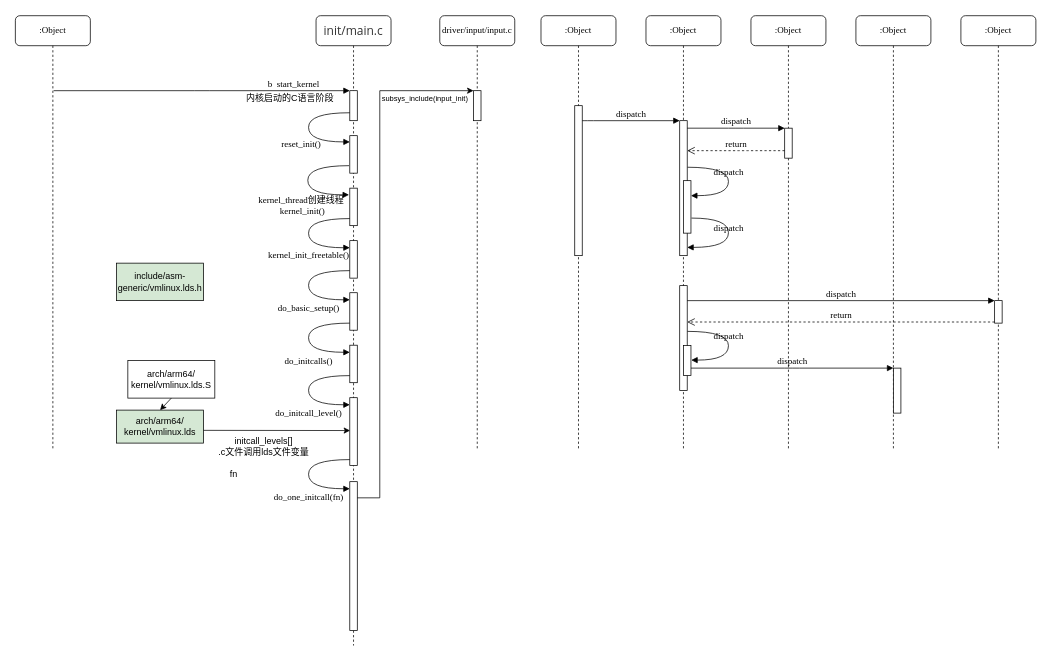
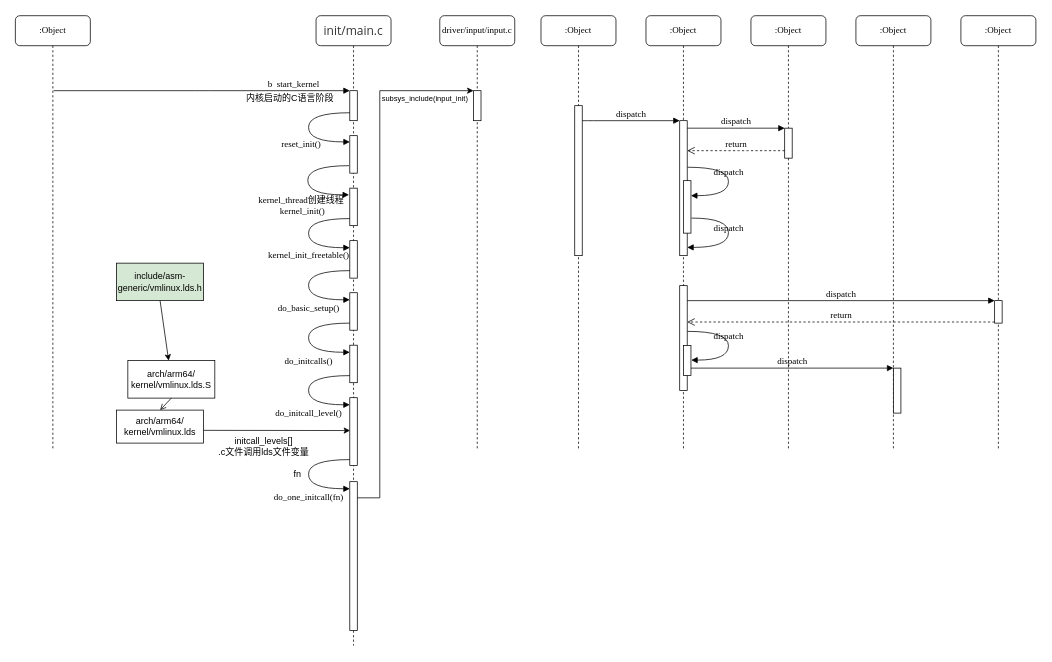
  <mxCell id="0" />
  <mxCell id="1" parent="0" />
  <mxCell id="2" value="driver/input/input.c" style="shape=umlLifeline;perimeter=lifelinePerimeter;whiteSpace=wrap;html=1;container=1;collapsible=0;recursiveResize=0;outlineConnect=0;rounded=1;shadow=0;comic=0;labelBackgroundColor=none;strokeWidth=1;fontFamily=Verdana;fontSize=12;align=center;" parent="1" vertex="1"><mxGeometry x="586" y="20" width="100" height="580" as="geometry" /></mxCell>
  <mxCell id="3" value="" style="html=1;points=[];perimeter=orthogonalPerimeter;rounded=0;shadow=0;comic=0;labelBackgroundColor=none;strokeWidth=1;fontFamily=Verdana;fontSize=12;align=center;" parent="2" vertex="1"><mxGeometry x="45" y="100" width="10" height="40" as="geometry" /></mxCell>
  <mxCell id="4" value=":Object" style="shape=umlLifeline;perimeter=lifelinePerimeter;whiteSpace=wrap;html=1;container=1;collapsible=0;recursiveResize=0;outlineConnect=0;rounded=1;shadow=0;comic=0;labelBackgroundColor=none;strokeWidth=1;fontFamily=Verdana;fontSize=12;align=center;" parent="1" vertex="1"><mxGeometry x="721" y="20" width="100" height="580" as="geometry" /></mxCell>
  <mxCell id="5" value="" style="html=1;points=[];perimeter=orthogonalPerimeter;rounded=0;shadow=0;comic=0;labelBackgroundColor=none;strokeWidth=1;fontFamily=Verdana;fontSize=12;align=center;" parent="4" vertex="1"><mxGeometry x="45" y="120" width="10" height="200" as="geometry" /></mxCell>
  <mxCell id="6" value=":Object" style="shape=umlLifeline;perimeter=lifelinePerimeter;whiteSpace=wrap;html=1;container=1;collapsible=0;recursiveResize=0;outlineConnect=0;rounded=1;shadow=0;comic=0;labelBackgroundColor=none;strokeWidth=1;fontFamily=Verdana;fontSize=12;align=center;" parent="1" vertex="1"><mxGeometry x="861" y="20" width="100" height="580" as="geometry" /></mxCell>
  <mxCell id="7" value=":Object" style="shape=umlLifeline;perimeter=lifelinePerimeter;whiteSpace=wrap;html=1;container=1;collapsible=0;recursiveResize=0;outlineConnect=0;rounded=1;shadow=0;comic=0;labelBackgroundColor=none;strokeWidth=1;fontFamily=Verdana;fontSize=12;align=center;" parent="1" vertex="1"><mxGeometry x="1001" y="20" width="100" height="580" as="geometry" /></mxCell>
  <mxCell id="8" value=":Object" style="shape=umlLifeline;perimeter=lifelinePerimeter;whiteSpace=wrap;html=1;container=1;collapsible=0;recursiveResize=0;outlineConnect=0;rounded=1;shadow=0;comic=0;labelBackgroundColor=none;strokeWidth=1;fontFamily=Verdana;fontSize=12;align=center;" parent="1" vertex="1"><mxGeometry x="1141" y="20" width="100" height="580" as="geometry" /></mxCell>
  <mxCell id="9" value=":Object" style="shape=umlLifeline;perimeter=lifelinePerimeter;whiteSpace=wrap;html=1;container=1;collapsible=0;recursiveResize=0;outlineConnect=0;rounded=1;shadow=0;comic=0;labelBackgroundColor=none;strokeWidth=1;fontFamily=Verdana;fontSize=12;align=center;" parent="1" vertex="1"><mxGeometry x="1281" y="20" width="100" height="580" as="geometry" /></mxCell>
  <mxCell id="10" value="&lt;span style=&quot;color: rgb(51, 51, 51); font-family: &amp;quot;Open Sans&amp;quot;, &amp;quot;Clear Sans&amp;quot;, &amp;quot;Helvetica Neue&amp;quot;, Helvetica, Arial, &amp;quot;Segoe UI Emoji&amp;quot;, sans-serif; font-size: 16px; orphans: 4; text-align: start; background-color: rgb(255, 255, 255);&quot;&gt;init/main.c&lt;/span&gt;" style="shape=umlLifeline;perimeter=lifelinePerimeter;whiteSpace=wrap;html=1;container=1;collapsible=0;recursiveResize=0;outlineConnect=0;rounded=1;shadow=0;comic=0;labelBackgroundColor=none;strokeWidth=1;fontFamily=Verdana;fontSize=12;align=center;" parent="1" vertex="1"><mxGeometry x="421" y="20" width="100" height="840" as="geometry" /></mxCell>
  <mxCell id="11" value="" style="html=1;points=[];perimeter=orthogonalPerimeter;rounded=0;shadow=0;comic=0;labelBackgroundColor=none;strokeWidth=1;fontFamily=Verdana;fontSize=12;align=center;" parent="10" vertex="1"><mxGeometry x="45" y="100" width="10" height="40" as="geometry" /></mxCell>
  <mxCell id="12" value="" style="html=1;points=[];perimeter=orthogonalPerimeter;rounded=0;shadow=0;comic=0;labelBackgroundColor=none;strokeWidth=1;fontFamily=Verdana;fontSize=12;align=center;" parent="10" vertex="1"><mxGeometry x="45" y="160" width="10" height="50" as="geometry" /></mxCell>
  <mxCell id="13" value="reset_init()" style="html=1;verticalAlign=bottom;endArrow=block;labelBackgroundColor=none;fontFamily=Verdana;fontSize=12;elbow=vertical;edgeStyle=orthogonalEdgeStyle;curved=1;entryX=1;entryY=0.286;entryPerimeter=0;exitX=0;exitY=0.736;exitPerimeter=0;exitDx=0;exitDy=0;" parent="10" source="11" edge="1"><mxGeometry x="0.261" y="-15" relative="1" as="geometry"><mxPoint x="40.003" y="130.0" as="sourcePoint" /><mxPoint x="45.003" y="168.333" as="targetPoint" /><Array as="points"><mxPoint x="-10" y="129" /><mxPoint x="-10" y="168" /></Array><mxPoint x="-10" y="-3" as="offset" /></mxGeometry></mxCell>
  <mxCell id="14" value="" style="html=1;points=[];perimeter=orthogonalPerimeter;rounded=0;shadow=0;comic=0;labelBackgroundColor=none;strokeWidth=1;fontFamily=Verdana;fontSize=12;align=center;" parent="10" vertex="1"><mxGeometry x="45" y="230" width="10" height="50" as="geometry" /></mxCell>
  <mxCell id="15" value="kernel_thread创建线程&lt;br&gt;&amp;nbsp;kernel_init()" style="html=1;verticalAlign=bottom;endArrow=block;labelBackgroundColor=none;fontFamily=Verdana;fontSize=12;elbow=vertical;edgeStyle=orthogonalEdgeStyle;curved=1;entryX=1;entryY=0.286;entryPerimeter=0;exitX=0;exitY=0.736;exitPerimeter=0;exitDx=0;exitDy=0;" parent="10" edge="1"><mxGeometry x="0.261" y="-32" relative="1" as="geometry"><mxPoint x="44" y="200.01" as="sourcePoint" /><mxPoint x="44.003" y="238.903" as="targetPoint" /><Array as="points"><mxPoint x="-11" y="199.57" /><mxPoint x="-11" y="238.57" /></Array><mxPoint x="-9" y="-1" as="offset" /></mxGeometry></mxCell>
  <mxCell id="16" value="" style="html=1;points=[];perimeter=orthogonalPerimeter;rounded=0;shadow=0;comic=0;labelBackgroundColor=none;strokeWidth=1;fontFamily=Verdana;fontSize=12;align=center;" parent="10" vertex="1"><mxGeometry x="45" y="300" width="10" height="50" as="geometry" /></mxCell>
  <mxCell id="17" value="" style="html=1;points=[];perimeter=orthogonalPerimeter;rounded=0;shadow=0;comic=0;labelBackgroundColor=none;strokeWidth=1;fontFamily=Verdana;fontSize=12;align=center;" parent="10" vertex="1"><mxGeometry x="45" y="369.44" width="10" height="50" as="geometry" /></mxCell>
  <mxCell id="18" value="do_basic_setup()" style="html=1;verticalAlign=bottom;endArrow=block;labelBackgroundColor=none;fontFamily=Verdana;fontSize=12;elbow=vertical;edgeStyle=orthogonalEdgeStyle;curved=1;entryX=1;entryY=0.286;entryPerimeter=0;exitX=0;exitY=0.736;exitPerimeter=0;exitDx=0;exitDy=0;" parent="10" edge="1"><mxGeometry x="0.261" y="-20" relative="1" as="geometry"><mxPoint x="44.97" y="340.0" as="sourcePoint" /><mxPoint x="44.973" y="378.893" as="targetPoint" /><Array as="points"><mxPoint x="-10.03" y="339.56" /><mxPoint x="-10.03" y="378.56" /></Array><mxPoint as="offset" /></mxGeometry></mxCell>
  <mxCell id="19" value="" style="html=1;points=[];perimeter=orthogonalPerimeter;rounded=0;shadow=0;comic=0;labelBackgroundColor=none;strokeWidth=1;fontFamily=Verdana;fontSize=12;align=center;" parent="10" vertex="1"><mxGeometry x="45" y="439.44" width="10" height="50" as="geometry" /></mxCell>
  <mxCell id="20" value="do_initcalls()" style="html=1;verticalAlign=bottom;endArrow=block;labelBackgroundColor=none;fontFamily=Verdana;fontSize=12;elbow=vertical;edgeStyle=orthogonalEdgeStyle;curved=1;entryX=1;entryY=0.286;entryPerimeter=0;exitX=0;exitY=0.736;exitPerimeter=0;exitDx=0;exitDy=0;" parent="10" edge="1"><mxGeometry x="0.261" y="-21" relative="1" as="geometry"><mxPoint x="44.97" y="410.0" as="sourcePoint" /><mxPoint x="44.973" y="448.893" as="targetPoint" /><Array as="points"><mxPoint x="-10.03" y="409.56" /><mxPoint x="-10.03" y="448.56" /></Array><mxPoint as="offset" /></mxGeometry></mxCell>
  <mxCell id="21" value="" style="html=1;points=[];perimeter=orthogonalPerimeter;rounded=0;shadow=0;comic=0;labelBackgroundColor=none;strokeWidth=1;fontFamily=Verdana;fontSize=12;align=center;" parent="10" vertex="1"><mxGeometry x="45" y="509.44" width="10" height="90.56" as="geometry" /></mxCell>
  <mxCell id="22" value="do_initcall_level()" style="html=1;verticalAlign=bottom;endArrow=block;labelBackgroundColor=none;fontFamily=Verdana;fontSize=12;elbow=vertical;edgeStyle=orthogonalEdgeStyle;curved=1;entryX=1;entryY=0.286;entryPerimeter=0;exitX=0;exitY=0.736;exitPerimeter=0;exitDx=0;exitDy=0;" parent="10" edge="1"><mxGeometry x="0.261" y="-20" relative="1" as="geometry"><mxPoint x="44.97" y="480.0" as="sourcePoint" /><mxPoint x="44.973" y="518.893" as="targetPoint" /><Array as="points"><mxPoint x="-10.03" y="479.56" /><mxPoint x="-10.03" y="518.56" /></Array><mxPoint as="offset" /></mxGeometry></mxCell>
  <mxCell id="23" value="" style="html=1;points=[];perimeter=orthogonalPerimeter;rounded=0;shadow=0;comic=0;labelBackgroundColor=none;strokeWidth=1;fontFamily=Verdana;fontSize=12;align=center;" parent="10" vertex="1"><mxGeometry x="45" y="621.44" width="10" height="198.56" as="geometry" /></mxCell>
  <mxCell id="24" value="do_one_initcall(fn)" style="html=1;verticalAlign=bottom;endArrow=block;labelBackgroundColor=none;fontFamily=Verdana;fontSize=12;elbow=vertical;edgeStyle=orthogonalEdgeStyle;curved=1;entryX=1;entryY=0.286;entryPerimeter=0;exitX=0;exitY=0.736;exitPerimeter=0;exitDx=0;exitDy=0;" parent="10" edge="1"><mxGeometry x="0.261" y="-20" relative="1" as="geometry"><mxPoint x="44.97" y="592.0" as="sourcePoint" /><mxPoint x="44.973" y="630.893" as="targetPoint" /><Array as="points"><mxPoint x="-10.03" y="591.56" /><mxPoint x="-10.03" y="630.56" /></Array><mxPoint as="offset" /></mxGeometry></mxCell>
  <mxCell id="25" value="" style="endArrow=classic;html=1;rounded=0;" parent="10" edge="1"><mxGeometry width="50" height="50" relative="1" as="geometry"><mxPoint x="55" y="643" as="sourcePoint" /><mxPoint x="210" y="100" as="targetPoint" /><Array as="points"><mxPoint x="85" y="643" /><mxPoint x="85" y="100" /></Array></mxGeometry></mxCell>
  <mxCell id="26" value="" style="html=1;points=[];perimeter=orthogonalPerimeter;rounded=0;shadow=0;comic=0;labelBackgroundColor=none;strokeWidth=1;fontFamily=Verdana;fontSize=12;align=center;" parent="1" vertex="1"><mxGeometry x="906" y="160" width="10" height="180" as="geometry" /></mxCell>
  <mxCell id="27" value="dispatch" style="html=1;verticalAlign=bottom;endArrow=block;labelBackgroundColor=none;fontFamily=Verdana;fontSize=12;edgeStyle=elbowEdgeStyle;elbow=vertical;" parent="1" source="5" target="26" edge="1"><mxGeometry relative="1" as="geometry"><mxPoint x="831" y="160" as="sourcePoint" /><Array as="points"><mxPoint x="781" y="160" /></Array></mxGeometry></mxCell>
  <mxCell id="28" value="" style="html=1;points=[];perimeter=orthogonalPerimeter;rounded=0;shadow=0;comic=0;labelBackgroundColor=none;strokeWidth=1;fontFamily=Verdana;fontSize=12;align=center;" parent="1" vertex="1"><mxGeometry x="1046" y="170" width="10" height="40" as="geometry" /></mxCell>
  <mxCell id="29" value="dispatch" style="html=1;verticalAlign=bottom;endArrow=block;entryX=0;entryY=0;labelBackgroundColor=none;fontFamily=Verdana;fontSize=12;edgeStyle=elbowEdgeStyle;elbow=vertical;" parent="1" source="26" target="28" edge="1"><mxGeometry relative="1" as="geometry"><mxPoint x="971" y="170" as="sourcePoint" /></mxGeometry></mxCell>
  <mxCell id="30" value="return" style="html=1;verticalAlign=bottom;endArrow=open;dashed=1;endSize=8;labelBackgroundColor=none;fontFamily=Verdana;fontSize=12;edgeStyle=elbowEdgeStyle;elbow=vertical;" parent="1" source="28" target="26" edge="1"><mxGeometry relative="1" as="geometry"><mxPoint x="971" y="246" as="targetPoint" /><Array as="points"><mxPoint x="991" y="200" /><mxPoint x="1021" y="200" /></Array></mxGeometry></mxCell>
  <mxCell id="31" value="" style="html=1;points=[];perimeter=orthogonalPerimeter;rounded=0;shadow=0;comic=0;labelBackgroundColor=none;strokeWidth=1;fontFamily=Verdana;fontSize=12;align=center;" parent="1" vertex="1"><mxGeometry x="906" y="380" width="10" height="140" as="geometry" /></mxCell>
  <mxCell id="32" value="" style="html=1;points=[];perimeter=orthogonalPerimeter;rounded=0;shadow=0;comic=0;labelBackgroundColor=none;strokeColor=#000000;strokeWidth=1;fillColor=#FFFFFF;fontFamily=Verdana;fontSize=12;fontColor=#000000;align=center;" parent="1" vertex="1"><mxGeometry x="1326" y="400" width="10" height="30" as="geometry" /></mxCell>
  <mxCell id="33" value="dispatch" style="html=1;verticalAlign=bottom;endArrow=block;entryX=0;entryY=0;labelBackgroundColor=none;fontFamily=Verdana;fontSize=12;" parent="1" source="31" target="32" edge="1"><mxGeometry relative="1" as="geometry"><mxPoint x="1251" y="280" as="sourcePoint" /></mxGeometry></mxCell>
  <mxCell id="34" value="return" style="html=1;verticalAlign=bottom;endArrow=open;dashed=1;endSize=8;exitX=0;exitY=0.95;labelBackgroundColor=none;fontFamily=Verdana;fontSize=12;" parent="1" source="32" target="31" edge="1"><mxGeometry relative="1" as="geometry"><mxPoint x="1251" y="356" as="targetPoint" /></mxGeometry></mxCell>
  <mxCell id="35" value="" style="html=1;points=[];perimeter=orthogonalPerimeter;rounded=0;shadow=0;comic=0;labelBackgroundColor=none;strokeWidth=1;fontFamily=Verdana;fontSize=12;align=center;" parent="1" vertex="1"><mxGeometry x="1191" y="490" width="10" height="60" as="geometry" /></mxCell>
  <mxCell id="36" value="dispatch" style="html=1;verticalAlign=bottom;endArrow=block;entryX=0;entryY=0;labelBackgroundColor=none;fontFamily=Verdana;fontSize=12;edgeStyle=elbowEdgeStyle;elbow=vertical;" parent="1" source="40" target="35" edge="1"><mxGeometry relative="1" as="geometry"><mxPoint x="1121" y="490" as="sourcePoint" /></mxGeometry></mxCell>
  <mxCell id="37" value="" style="html=1;points=[];perimeter=orthogonalPerimeter;rounded=0;shadow=0;comic=0;labelBackgroundColor=none;strokeWidth=1;fontFamily=Verdana;fontSize=12;align=center;" parent="1" vertex="1"><mxGeometry x="911" y="240" width="10" height="70" as="geometry" /></mxCell>
  <mxCell id="38" value="dispatch" style="html=1;verticalAlign=bottom;endArrow=block;labelBackgroundColor=none;fontFamily=Verdana;fontSize=12;elbow=vertical;edgeStyle=orthogonalEdgeStyle;curved=1;entryX=1;entryY=0.286;entryPerimeter=0;exitX=1.038;exitY=0.345;exitPerimeter=0;" parent="1" source="26" target="37" edge="1"><mxGeometry relative="1" as="geometry"><mxPoint x="786" y="170" as="sourcePoint" /><mxPoint x="916" y="170" as="targetPoint" /><Array as="points"><mxPoint x="971" y="222" /><mxPoint x="971" y="260" /></Array></mxGeometry></mxCell>
  <mxCell id="39" value="dispatch" style="html=1;verticalAlign=bottom;endArrow=block;labelBackgroundColor=none;fontFamily=Verdana;fontSize=12;elbow=vertical;edgeStyle=orthogonalEdgeStyle;curved=1;exitX=1.066;exitY=0.713;exitPerimeter=0;" parent="1" source="37" edge="1"><mxGeometry relative="1" as="geometry"><mxPoint x="931.333" y="290" as="sourcePoint" /><mxPoint x="916" y="329" as="targetPoint" /><Array as="points"><mxPoint x="971" y="290" /><mxPoint x="971" y="329" /></Array></mxGeometry></mxCell>
  <mxCell id="40" value="" style="html=1;points=[];perimeter=orthogonalPerimeter;rounded=0;shadow=0;comic=0;labelBackgroundColor=none;strokeWidth=1;fontFamily=Verdana;fontSize=12;align=center;" parent="1" vertex="1"><mxGeometry x="911" y="460" width="10" height="40" as="geometry" /></mxCell>
  <mxCell id="41" value="dispatch" style="html=1;verticalAlign=bottom;endArrow=block;labelBackgroundColor=none;fontFamily=Verdana;fontSize=12;elbow=vertical;edgeStyle=orthogonalEdgeStyle;curved=1;entryX=1;entryY=0.286;entryPerimeter=0;exitX=1.038;exitY=0.345;exitPerimeter=0;" parent="1" edge="1"><mxGeometry relative="1" as="geometry"><mxPoint x="916.333" y="441" as="sourcePoint" /><mxPoint x="921.333" y="479.333" as="targetPoint" /><Array as="points"><mxPoint x="971" y="441" /><mxPoint x="971" y="479" /></Array></mxGeometry></mxCell>
  <mxCell id="42" value="b&amp;nbsp; start_kernel" style="html=1;verticalAlign=bottom;endArrow=block;entryX=0;entryY=0;labelBackgroundColor=none;fontFamily=Verdana;fontSize=12;edgeStyle=elbowEdgeStyle;elbow=vertical;" parent="1" edge="1"><mxGeometry x="0.62" relative="1" as="geometry"><mxPoint x="71" y="120" as="sourcePoint" /><mxPoint x="466" y="120" as="targetPoint" /><mxPoint as="offset" /></mxGeometry></mxCell>
  <mxCell id="43" value="kernel_init_freetable()" style="html=1;verticalAlign=bottom;endArrow=block;labelBackgroundColor=none;fontFamily=Verdana;fontSize=12;elbow=vertical;edgeStyle=orthogonalEdgeStyle;curved=1;entryX=1;entryY=0.286;entryPerimeter=0;exitX=0;exitY=0.736;exitPerimeter=0;exitDx=0;exitDy=0;" parent="1" edge="1"><mxGeometry x="0.261" y="-20" relative="1" as="geometry"><mxPoint x="465.97" y="290.56" as="sourcePoint" /><mxPoint x="465.973" y="329.453" as="targetPoint" /><Array as="points"><mxPoint x="410.97" y="290.12" /><mxPoint x="410.97" y="329.12" /></Array><mxPoint as="offset" /></mxGeometry></mxCell>
- <mxCell id="44" value="arch/arm64/&lt;br&gt;kernel/vmlinux.lds" style="rounded=0;whiteSpace=wrap;html=1;fillColor=#d5e8d4;" parent="1" vertex="1"><mxGeometry x="155" y="546" width="116" height="44" as="geometry" /></mxCell>
+ <mxCell id="44" value="arch/arm64/&lt;br&gt;kernel/vmlinux.lds" style="rounded=0;whiteSpace=wrap;html=1;" parent="1" vertex="1"><mxGeometry x="155" y="546" width="116" height="44" as="geometry" /></mxCell>
  <mxCell id="45" value="arch/arm64/&lt;br&gt;kernel/vmlinux.lds.S" style="whiteSpace=wrap;html=1;" parent="1" vertex="1"><mxGeometry x="170" y="480" width="116" height="50" as="geometry" /></mxCell>
  <mxCell id="46" value="include/asm-generic/vmlinux.lds.h" style="whiteSpace=wrap;html=1;fillColor=#d5e8d4;" parent="1" vertex="1"><mxGeometry x="155" y="350" width="116" height="50" as="geometry" /></mxCell>
- <mxCell id="48" value="" style="endArrow=classic;html=1;rounded=0;exitX=0.5;exitY=1;exitDx=0;exitDy=0;entryX=0.5;entryY=0;entryDx=0;entryDy=0;" parent="1" source="45" target="44" edge="1"><mxGeometry width="50" height="50" relative="1" as="geometry"><mxPoint x="194" y="506" as="sourcePoint" /><mxPoint x="194" y="546" as="targetPoint" /></mxGeometry></mxCell>
- <mxCell id="49" value="fn" style="text;html=1;align=center;verticalAlign=middle;resizable=0;points=[];autosize=1;strokeColor=none;fillColor=none;" parent="1" vertex="1"><mxGeometry x="296" y="622" width="30" height="20" as="geometry" /></mxCell>
+ <mxCell id="47" value="" style="endArrow=classic;html=1;rounded=0;exitX=0.5;exitY=1;exitDx=0;exitDy=0;" parent="1" source="46" target="45" edge="1"><mxGeometry width="50" height="50" relative="1" as="geometry"><mxPoint x="295" y="500" as="sourcePoint" /><mxPoint x="295" y="540" as="targetPoint" /></mxGeometry></mxCell>
+ <mxCell id="48" value="" style="endArrow=open;html=1;rounded=0;exitX=0.5;exitY=1;exitDx=0;exitDy=0;entryX=0.5;entryY=0;entryDx=0;entryDy=0;" parent="1" source="45" target="44" edge="1"><mxGeometry width="50" height="50" relative="1" as="geometry"><mxPoint x="194" y="506" as="sourcePoint" /><mxPoint x="194" y="546" as="targetPoint" /></mxGeometry></mxCell>
+ <mxCell id="49" value="fn" style="text;html=1;align=center;verticalAlign=middle;resizable=0;points=[];autosize=1;strokeColor=none;fillColor=none;" parent="1" vertex="1"><mxGeometry x="381" y="622" width="30" height="20" as="geometry" /></mxCell>
  <mxCell id="50" value="" style="endArrow=classic;html=1;rounded=0;entryX=0.038;entryY=0.484;entryDx=0;entryDy=0;entryPerimeter=0;" parent="1" target="21" edge="1"><mxGeometry width="50" height="50" relative="1" as="geometry"><mxPoint x="271" y="573" as="sourcePoint" /><mxPoint x="461" y="573" as="targetPoint" /></mxGeometry></mxCell>
  <mxCell id="51" value="initcall_levels[]&lt;br&gt;.c文件调用lds文件变量" style="text;html=1;align=center;verticalAlign=middle;resizable=0;points=[];autosize=1;strokeColor=none;fillColor=none;" parent="1" vertex="1"><mxGeometry x="281" y="580" width="140" height="30" as="geometry" /></mxCell>
  <mxCell id="52" value="内核启动的C语言阶段" style="text;html=1;align=center;verticalAlign=middle;resizable=0;points=[];autosize=1;strokeColor=none;fillColor=none;" parent="1" vertex="1"><mxGeometry y="120" width="130" height="20" as="geometry" x="321" /></mxCell>
  <mxCell id="53" value=":Object" style="shape=umlLifeline;perimeter=lifelinePerimeter;whiteSpace=wrap;html=1;container=1;collapsible=0;recursiveResize=0;outlineConnect=0;rounded=1;shadow=0;comic=0;labelBackgroundColor=none;strokeWidth=1;fontFamily=Verdana;fontSize=12;align=center;" parent="1" vertex="1"><mxGeometry x="20" y="20" width="100" height="580" as="geometry" /></mxCell>
  <mxCell id="54" value="&lt;font style=&quot;font-size: 10px;&quot;&gt;subsys_include(input_init)&lt;/font&gt;" style="text;html=1;align=center;verticalAlign=middle;resizable=0;points=[];autosize=1;strokeColor=none;fillColor=none;" parent="1" vertex="1"><mxGeometry x="501" y="120" width="130" height="20" as="geometry" /></mxCell>
